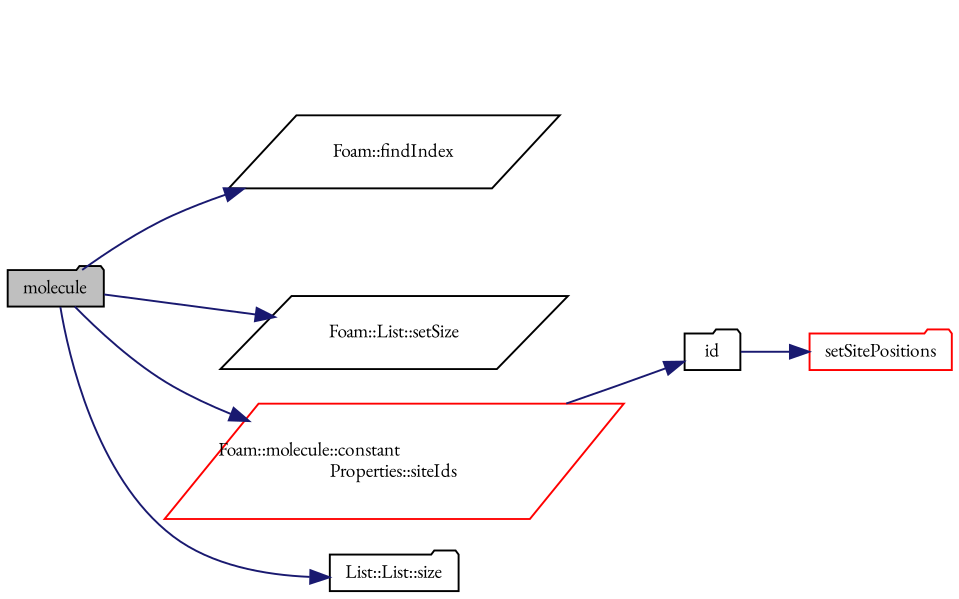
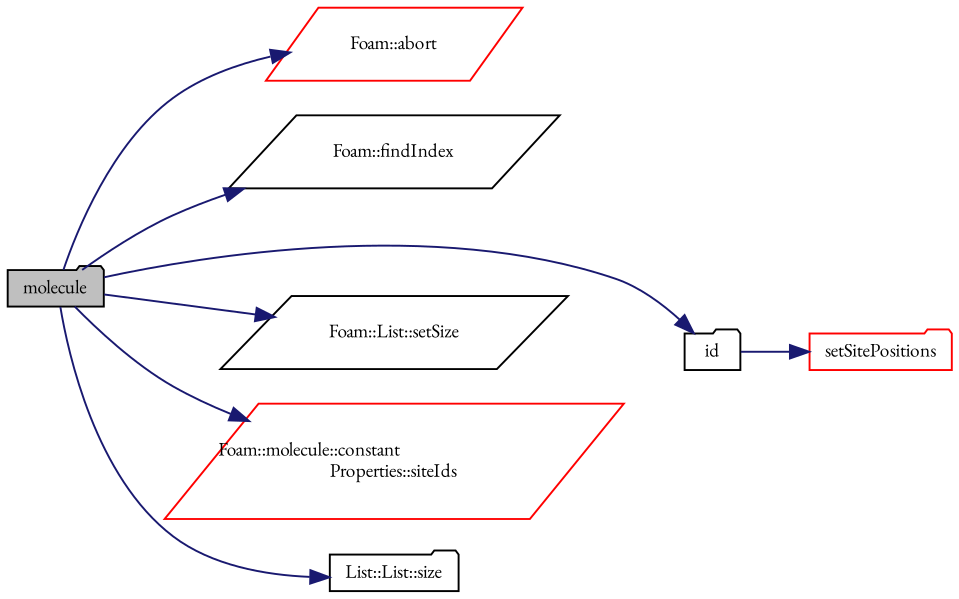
  digraph {
    fontname="EB Garamond"
    rankdir=LR
    node [color=black fontname="EB Garamond" fontsize=10 shape=folder]
    edge [color=midnightblue fontname="EB Garamond" fontsize=10 labelfontname=FreeSans labelfontsize=10 style=solid]
    n1 [fillcolor=grey75 fontcolor=black height=0.2 label=molecule style=filled width=0.4]
+   n2 [color=red height=0.2 label="Foam::abort" shape=parallelogram width=0.4]
    n3 [height=0.2 label="Foam::findIndex" shape=parallelogram width=0.4]
    n4 [height=0.2 label=id width=0.4]
    n5 [height=0.2 label="Foam::List::setSize" shape=parallelogram width=0.4]
    n6 [color=red height=0.2 label="Foam::molecule::constant\lProperties::siteIds" shape=parallelogram width=0.4]
    n7 [height=0.2 label="List::List::size" width=0.4]
    n8 [color=red height=0.2 label=setSitePositions width=0.4]
+   n1 -> n2
    n1 -> n3
-   n6 -> n4
+   n1 -> n4
    n1 -> n5
    n1 -> n6
    n1 -> n7
    n4 -> n8
  }
